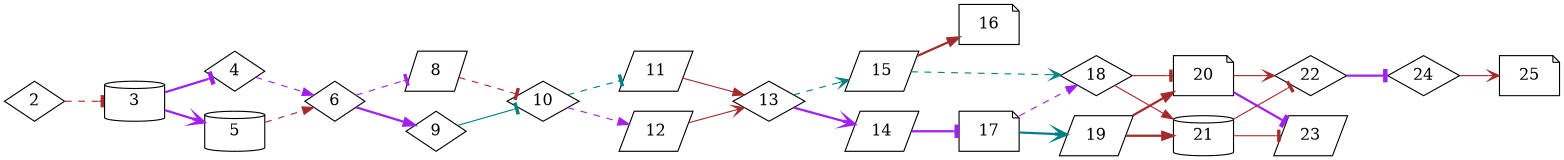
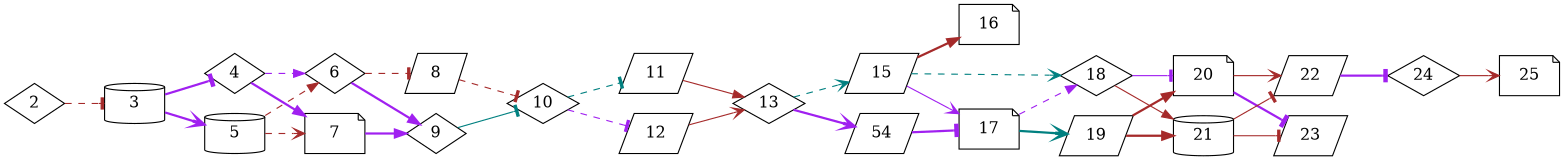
  digraph {
    rankdir=LR
    node [alpha=0.12 shape=diamond]
    edge [arrowhead=tee color=brown style=bold]
    2 [expect_size=44223488]
    3 [alpha=0.13 expect_size=8716288 shape=cylinder]
    4 [alpha=0.17 expect_size=14383104]
    5 [alpha=0.10 expect_size=16441344 shape=cylinder]
    6 [alpha=0.15 expect_size=21665792]
+   7 [alpha=0.11 expect_size=7621632 shape=note]
    8 [alpha=0.20 expect_size=17424384 shape=parallelogram]
    9 [expect_size=49503232]
    10 [alpha=0.13 expect_size=49030144]
    11 [alpha=0.10 expect_size=24193024 shape=parallelogram]
    12 [alpha=0.01 expect_size=7462912 shape=parallelogram]
    13 [alpha=0.02 expect_size=36024320]
-   14 [alpha=0.14 expect_size=19671040 shape=parallelogram]
+   14 [alpha=0.14 expect_size=19671040 shape=parallelogram label=54]
    15 [alpha=0.09 expect_size=12786688 shape=parallelogram]
    17 [alpha=0.05 expect_size=26395648 shape=note]
    16 [expect_size=37044224 shape=note]
    18 [alpha=0.17 expect_size=5515264]
    19 [alpha=0.07 expect_size=5446656 shape=parallelogram]
    20 [alpha=0.14 expect_size=33178624 shape=note]
    21 [alpha=0.10 expect_size=15847424 shape=cylinder]
-   22 [alpha=0.04 expect_size=38670336]
+   22 [alpha=0.04 expect_size=38670336 shape=parallelogram]
    23 [alpha=0.18 expect_size=40188928 shape=parallelogram]
    24 [alpha=0.17 expect_size=45538304]
    25 [alpha=0.20 expect_size=30377984 shape=note]
    2 -> 3 [style=dashed]
    3 -> 4 [color=purple]
    3 -> 5 [arrowhead=vee color=purple]
    4 -> 6 [arrowhead=normal color=purple style=dashed]
+   4 -> 7 [arrowhead=normal color=purple]
    5 -> 6 [arrowhead=normal style=dashed]
-   6 -> 8 [color=purple style=dashed]
+   5 -> 7 [arrowhead=vee style=dashed]
+   6 -> 8 [style=dashed]
    6 -> 9 [arrowhead=normal color=purple]
+   7 -> 9 [arrowhead=normal color=purple]
    8 -> 10 [style=dashed]
    9 -> 10 [color=teal style=solid]
    10 -> 11 [color=teal style=dashed]
-   10 -> 12 [arrowhead=normal color=purple style=dashed]
+   10 -> 12 [color=purple style=dashed]
    11 -> 13 [arrowhead=normal style=solid]
    12 -> 13 [arrowhead=vee style=solid]
    13 -> 14 [arrowhead=vee color=purple]
    13 -> 15 [arrowhead=vee color=teal style=dashed]
    14 -> 17 [color=purple]
+   15 -> 17 [arrowhead=vee color=purple style=solid]
    15 -> 16 [arrowhead=normal]
    15 -> 18 [arrowhead=vee color=teal style=dashed]
    17 -> 18 [arrowhead=normal color=purple style=dashed]
    17 -> 19 [arrowhead=vee color=teal]
-   18 -> 20 [style=solid]
+   18 -> 20 [color=purple style=solid]
    18 -> 21 [arrowhead=normal style=solid]
    19 -> 20 [arrowhead=normal]
    19 -> 21 [arrowhead=normal]
    20 -> 22 [arrowhead=vee style=solid]
    20 -> 23 [color=purple]
    21 -> 22 [style=solid]
    21 -> 23 [style=solid]
    22 -> 24 [color=purple]
    24 -> 25 [arrowhead=vee style=solid]
  }
